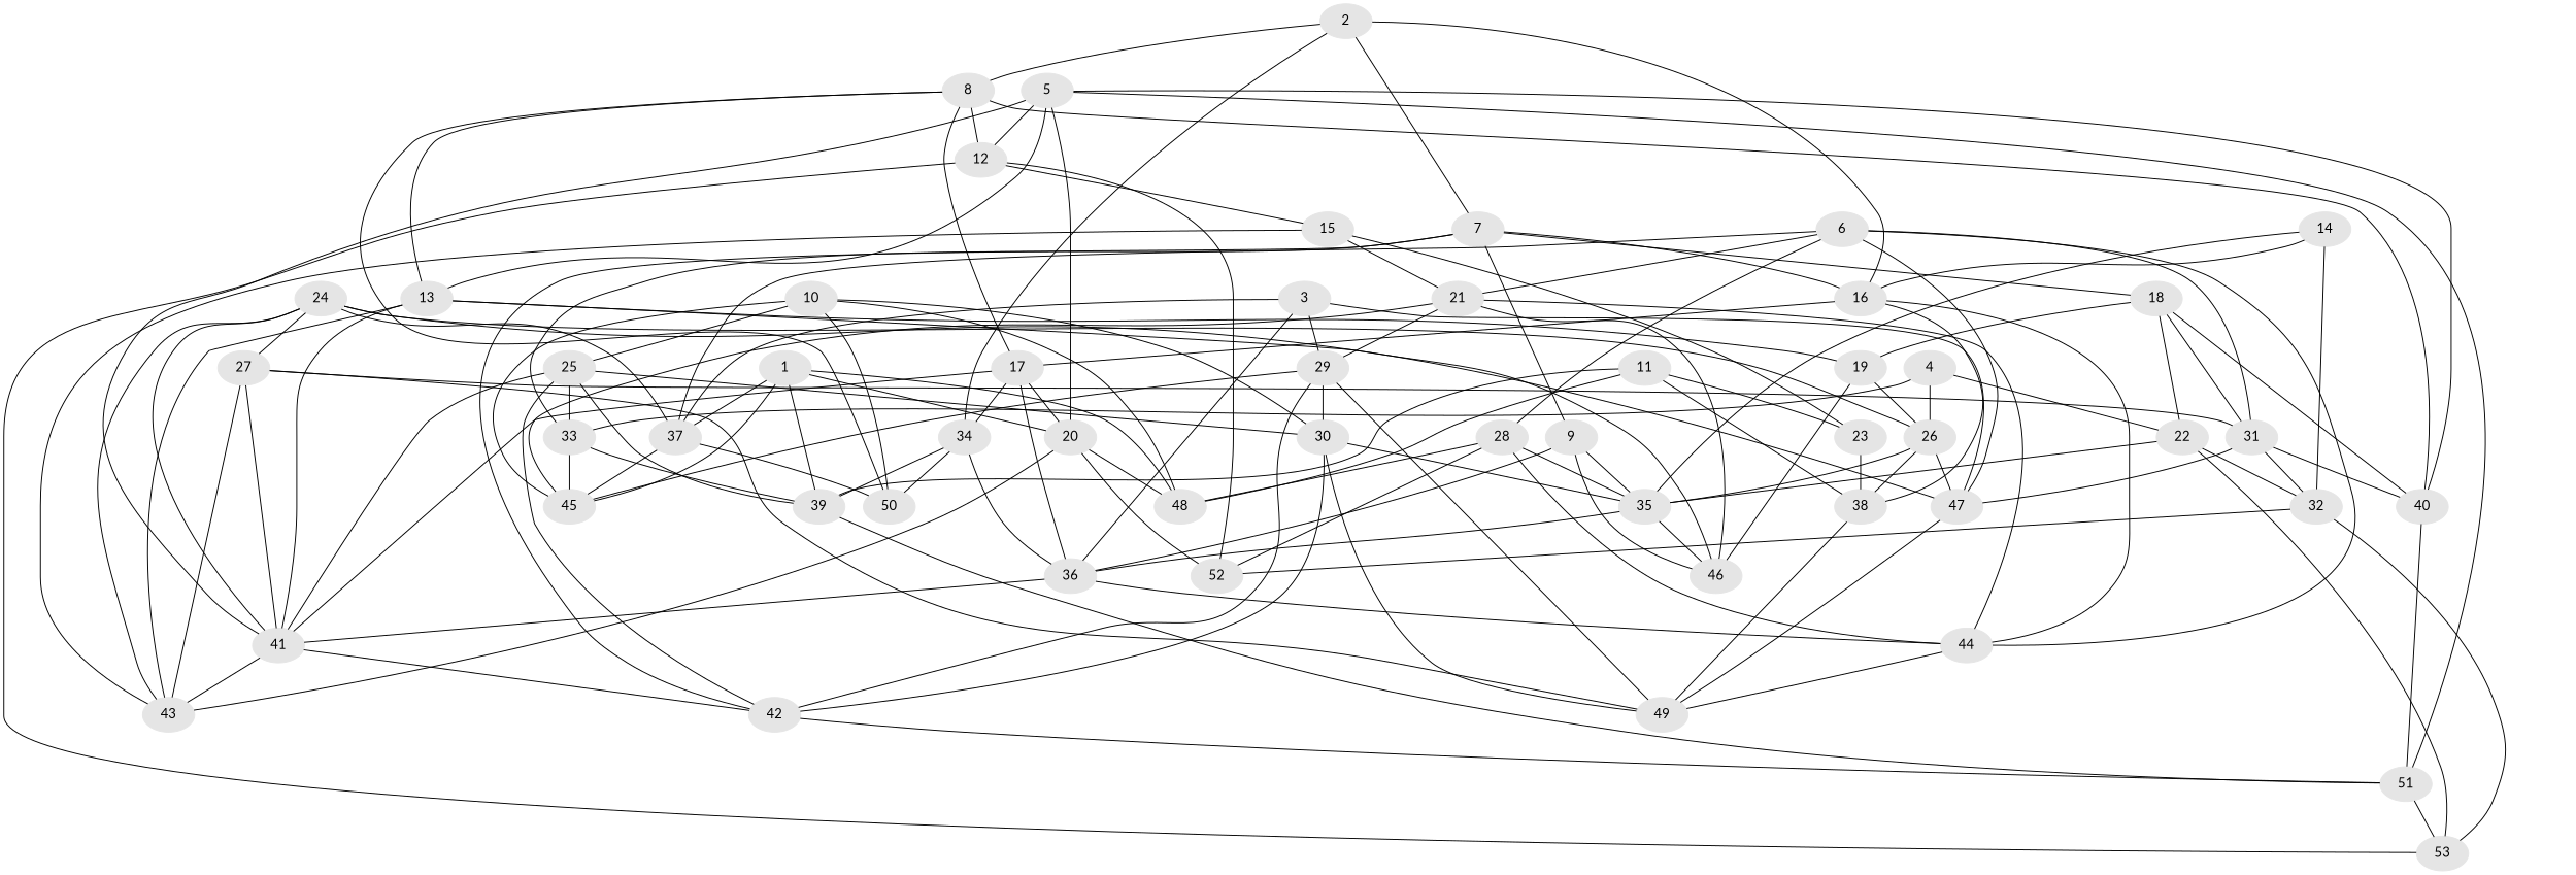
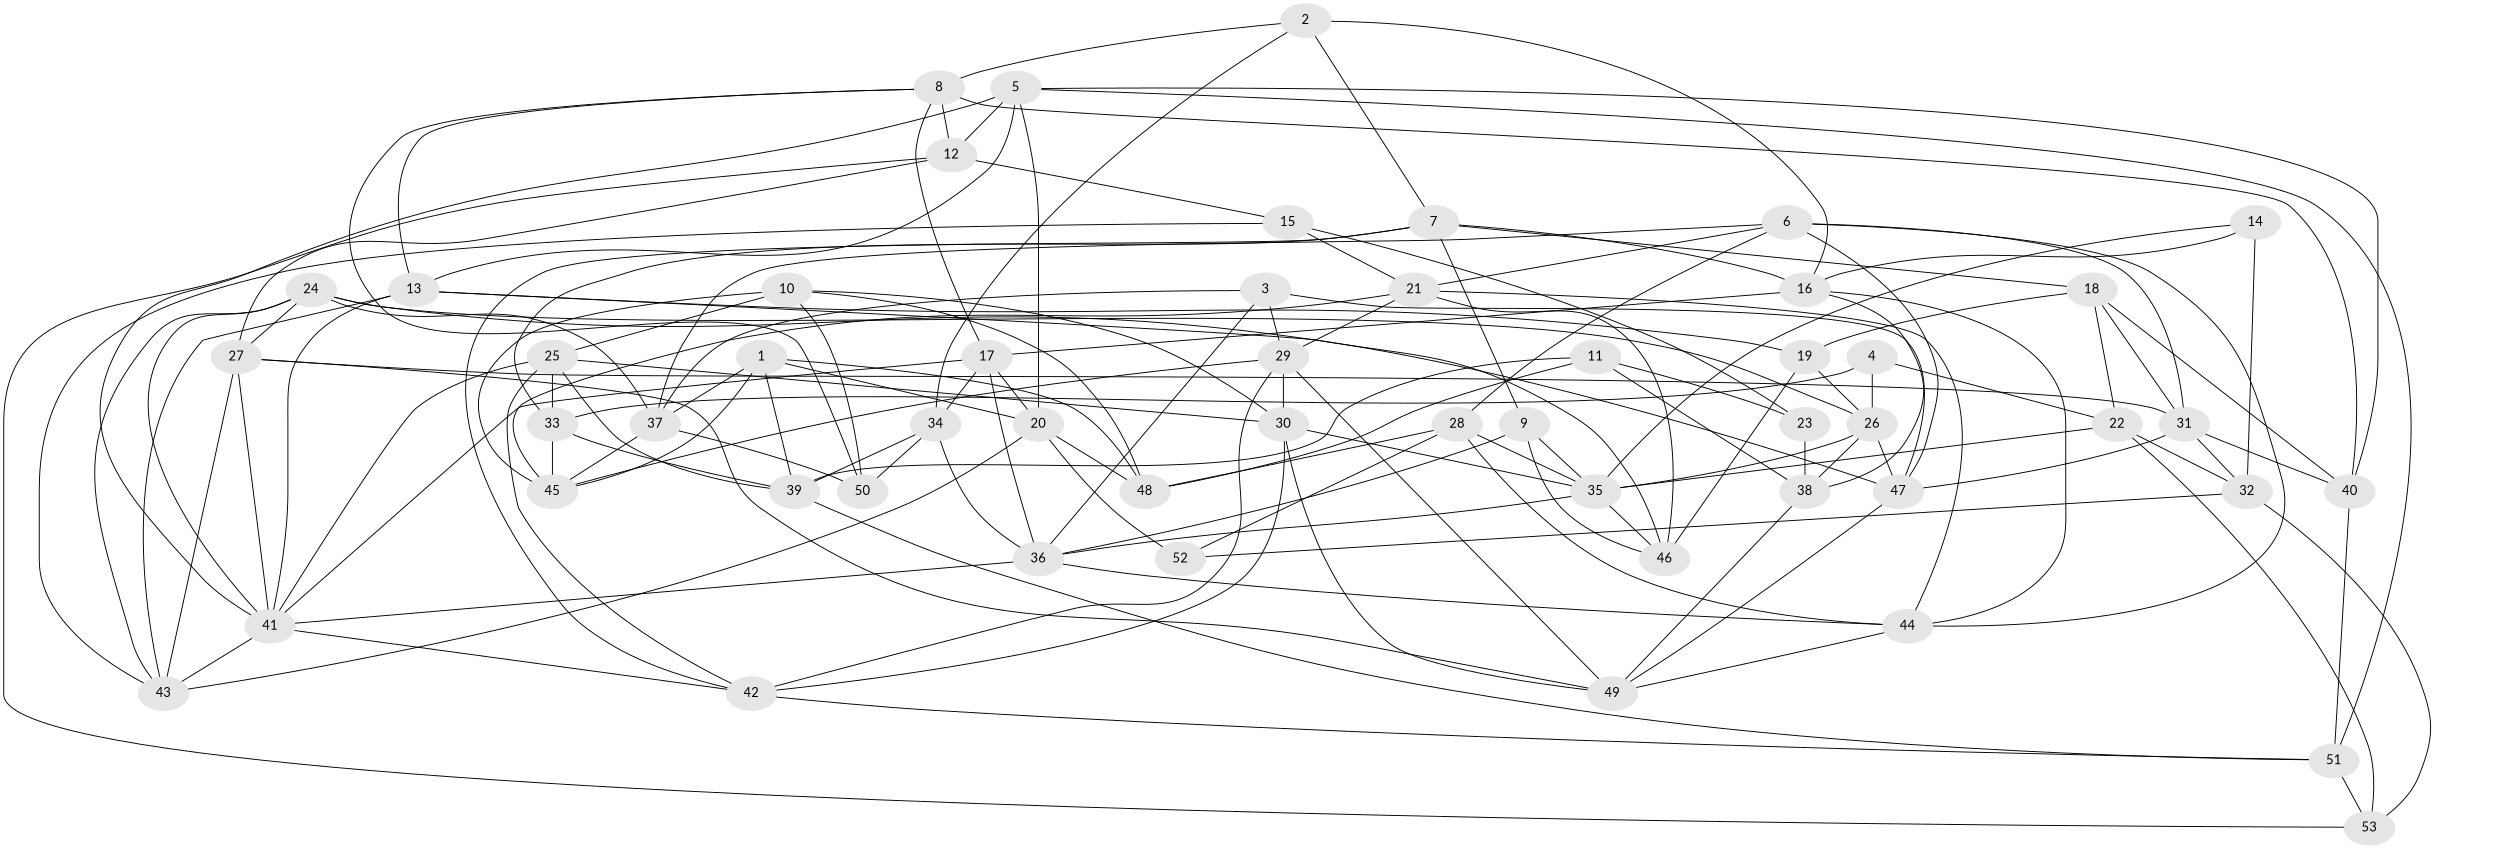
  graph {
    fontname=Lato
    node [color=gray90 fontname=Lato style=filled]
    edge [fontname=Lato weight=1.0]
    1
    20
    37
    39
    45
    48
    52
    43
    23
    38
    50
    51
    2
    7
    8
    16
    34
    33
    9
    18
    42
    12
    13
    40
    17
    44
    36
    3
    29
    47
    30
    49
    41
    4
    22
    26
    35
    53
    32
    5
    15
    46
    19
    6
    21
    28
    31
    10
    25
    11
    14
    24
    27
    1 -- 20
    1 -- 37
    1 -- 39
    1 -- 45
    1 -- 48
    20 -- 48
    20 -- 52
    20 -- 43
    37 -- 45
    37 -- 50
    39 -- 51
    23 -- 38 [weight=2.0]
    38 -- 49
    51 -- 53
    2 -- 7
    2 -- 8
    2 -- 16
    2 -- 34
    7 -- 16
    7 -- 33
    7 -- 9
    7 -- 18
    7 -- 42
    8 -- 50
    8 -- 12
    8 -- 13
    8 -- 40
    8 -- 17
    16 -- 38
    16 -- 17
    16 -- 44
    34 -- 39
    34 -- 50
    34 -- 36 [weight=2.0]
    33 -- 39
    33 -- 45 [weight=2.0]
    9 -- 36
    9 -- 35
    9 -- 46
    18 -- 40
    18 -- 22
    18 -- 19 [weight=2.0]
    18 -- 31
    42 -- 51
-   12 -- 52
+   12 -- 27
    12 -- 53
    12 -- 15 [weight=2.0]
    13 -- 43
    13 -- 41
    13 -- 46
    13 -- 19
    40 -- 51 [weight=2.0]
    17 -- 20
    17 -- 34
    17 -- 36
    17 -- 41
    44 -- 49
    36 -- 44
    36 -- 41
    3 -- 37
    3 -- 36
    3 -- 29
    3 -- 47
    29 -- 45
    29 -- 42
    29 -- 30
    29 -- 49
    47 -- 49
    30 -- 42
    30 -- 49
    30 -- 35
    41 -- 43
    41 -- 42
    4 -- 33
    4 -- 22 [weight=2.0]
    4 -- 26
    22 -- 35
    22 -- 53
    22 -- 32
    26 -- 38
    26 -- 47
    26 -- 35
    35 -- 36
    35 -- 46
    32 -- 52
    32 -- 53
    5 -- 20
    5 -- 51
    5 -- 12
    5 -- 13
    5 -- 40
    5 -- 41
    15 -- 43
    15 -- 23 [weight=2.0]
    15 -- 21
    19 -- 26
    19 -- 46 [weight=2.0]
    6 -- 37
    6 -- 44
    6 -- 47
    6 -- 21
    6 -- 28
    6 -- 31
    21 -- 45
    21 -- 44
    21 -- 29
    21 -- 46
    28 -- 48 [weight=2.0]
    28 -- 52
    28 -- 44
    28 -- 35
    31 -- 40
    31 -- 47
    31 -- 32
    10 -- 45 [weight=2.0]
    10 -- 48
    10 -- 50
    10 -- 30
    10 -- 25
    25 -- 39
    25 -- 33
    25 -- 42
    25 -- 30
    25 -- 41
    11 -- 39
    11 -- 48
    11 -- 23
    11 -- 38
    14 -- 16
    14 -- 35
    14 -- 32 [weight=2.0]
    24 -- 37
    24 -- 43
    24 -- 47
    24 -- 41
    24 -- 26
    24 -- 27
    27 -- 43
    27 -- 49
    27 -- 41 [weight=2.0]
    27 -- 31
  }
